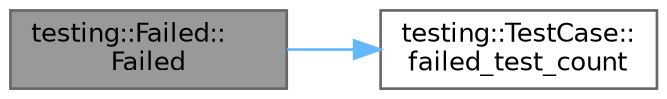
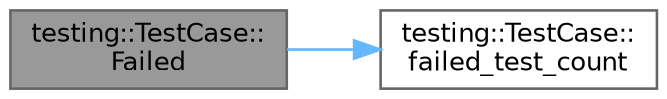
  digraph {
    rankdir=LR
    node [fontname=Helvetica fontsize=10 shape=box style=filled]
-   n1 [color=gray40 fillcolor=grey60 fontcolor=black height=0.2 label="testing::Failed::\lFailed" width=0.4]
+   n1 [color=gray40 fillcolor=grey60 fontcolor=black height=0.2 label="testing::TestCase::\lFailed" width=0.4]
    n2 [color=grey40 fillcolor=white height=0.2 label="testing::TestCase::\lfailed_test_count" width=0.4]
    n1 -> n2 [color=steelblue1 fontname=Helvetica fontsize=10 labelfontname=Helvetica labelfontsize=10 style=solid]
  }
